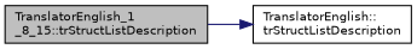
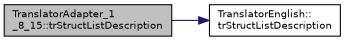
  digraph {
    rankdir=LR
    node [color=black fontname=Helvetica fontsize=10 shape=record style=filled]
-   n1 [fillcolor=grey75 fontcolor=black height=0.2 label="TranslatorEnglish_1\l_8_15::trStructListDescription" width=0.4]
+   n1 [fillcolor=grey75 fontcolor=black height=0.2 label="TranslatorAdapter_1\l_8_15::trStructListDescription" width=0.4]
    n2 [fillcolor=white height=0.2 label="TranslatorEnglish::\ltrStructListDescription" width=0.4]
    n1 -> n2 [color=midnightblue fontname=Helvetica fontsize=10 labelfontname=Helvetica labelfontsize=10 style=solid]
  }
